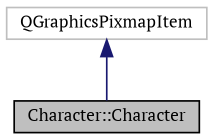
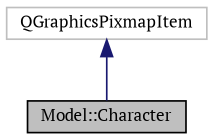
  digraph {
    fontname="PT Serif"
    node [fontname="PT Serif" fontsize=10 shape=record style=filled]
-   n1 [color=black fillcolor=grey75 fontcolor=black height=0.2 label="Character::Character" width=0.4]
+   n1 [color=black fillcolor=grey75 fontcolor=black height=0.2 label="Model::Character" width=0.4]
    n2 [color=grey75 fillcolor=white height=0.2 label=QGraphicsPixmapItem width=0.4]
    n2 -> n1 [color=midnightblue dir=back fontname="PT Serif" fontsize=10 labelfontname=Helvetica labelfontsize=10 style=solid]
  }
